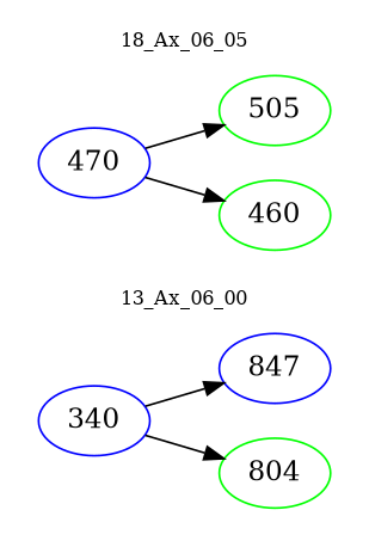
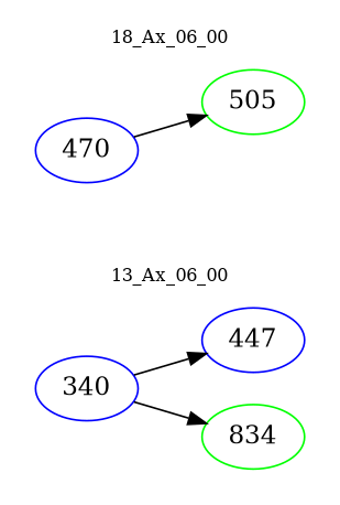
  digraph {
    rankdir=LR
    node [color=blue]
    edge [color=black]
    n1 [label=340]
-   n2 [color=green label=804]
-   n3 [label=847]
+   n2 [color=green label=834]
+   n3 [label=447]
    n4 [label=470]
-   n5 [color=green label=460]
    n6 [color=green label=505]
    subgraph cluster_1 {
      color=white
      fontsize=10
      label="13_Ax_06_00"
      n1
      n2
      n3
    }
    subgraph cluster_2 {
      color=white
      fontsize=10
-     label="18_Ax_06_05"
+     label="18_Ax_06_00"
      n4
-     n5
      n6
    }
    n1 -> n2
    n1 -> n3
-   n4 -> n5
    n4 -> n6
  }
